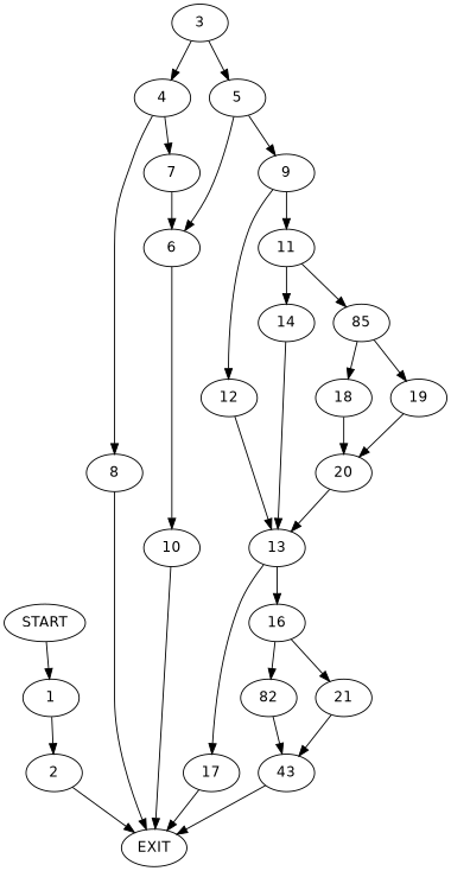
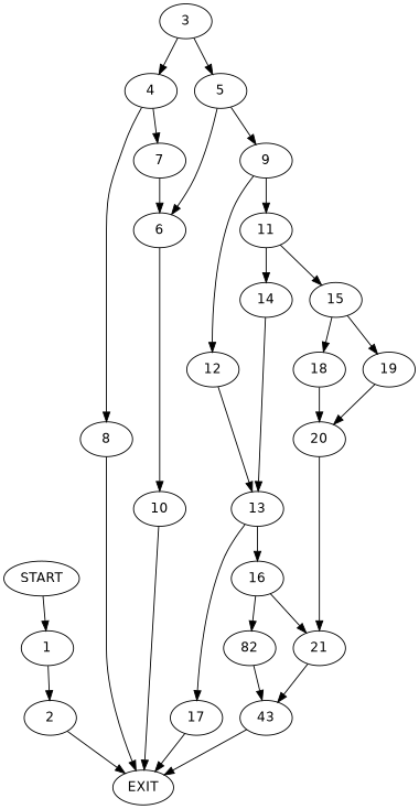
  digraph {
    fontname="DejaVu Sans"
    node [fontname="DejaVu Sans"]
    edge [fontname="DejaVu Sans"]
    n1 [label=START]
    1
    2
    n4 [label=EXIT]
    3
    4
    5
    7
    8
    6
    9
    10
    11
    12
    14
-   15 [label=85]
+   15
    13
    18
    19
    16
    17
    21
    n23 [label=82]
    20
    n25 [label=43]
    n1 -> 1
    1 -> 2
    2 -> n4
    3 -> 4
    3 -> 5
    4 -> 7
    4 -> 8
    5 -> 6
    5 -> 9
    7 -> 6
    8 -> n4
    6 -> 10
    9 -> 11
    9 -> 12
    10 -> n4
    11 -> 14
    11 -> 15
    12 -> 13
    14 -> 13
    15 -> 18
    15 -> 19
    13 -> 16
    13 -> 17
    18 -> 20
    19 -> 20
    16 -> 21
    16 -> n23
    17 -> n4
    21 -> n25
    n23 -> n25
-   20 -> 13
+   20 -> 21
    n25 -> n4
  }
